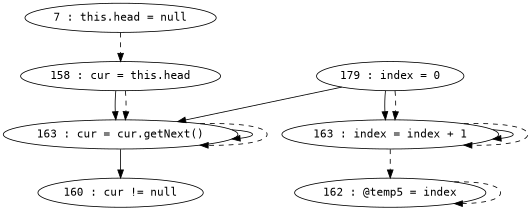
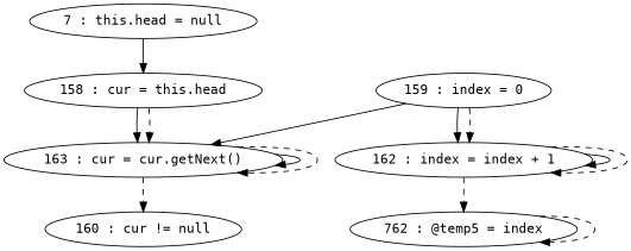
  digraph {
    fontname="DejaVu Sans Mono"
    node [fontname="DejaVu Sans Mono"]
    edge [fontname="DejaVu Sans Mono"]
    "7 : this.head = null"
    "158 : cur = this.head"
    "163 : cur = cur.getNext()"
    "160 : cur != null"
-   "159 : index = 0" [label="179 : index = 0"]
-   "162 : index = index + 1" [label="163 : index = index + 1"]
-   "162 : @temp5 = index"
-   "7 : this.head = null" -> "158 : cur = this.head" [style=dashed]
+   "159 : index = 0"
+   "162 : index = index + 1"
+   "162 : @temp5 = index" [label="762 : @temp5 = index"]
+   "7 : this.head = null" -> "158 : cur = this.head"
    "158 : cur = this.head" -> "163 : cur = cur.getNext()"
    "158 : cur = this.head" -> "163 : cur = cur.getNext()" [style=dashed]
    "163 : cur = cur.getNext()" -> "163 : cur = cur.getNext()"
    "163 : cur = cur.getNext()" -> "163 : cur = cur.getNext()" [style=dashed]
-   "163 : cur = cur.getNext()" -> "160 : cur != null"
+   "163 : cur = cur.getNext()" -> "160 : cur != null" [style=dashed]
    "159 : index = 0" -> "163 : cur = cur.getNext()"
    "159 : index = 0" -> "162 : index = index + 1"
    "159 : index = 0" -> "162 : index = index + 1" [style=dashed]
    "162 : index = index + 1" -> "162 : index = index + 1"
    "162 : index = index + 1" -> "162 : index = index + 1" [style=dashed]
    "162 : index = index + 1" -> "162 : @temp5 = index" [style=dashed]
    "162 : @temp5 = index" -> "162 : @temp5 = index" [style=dashed]
  }
